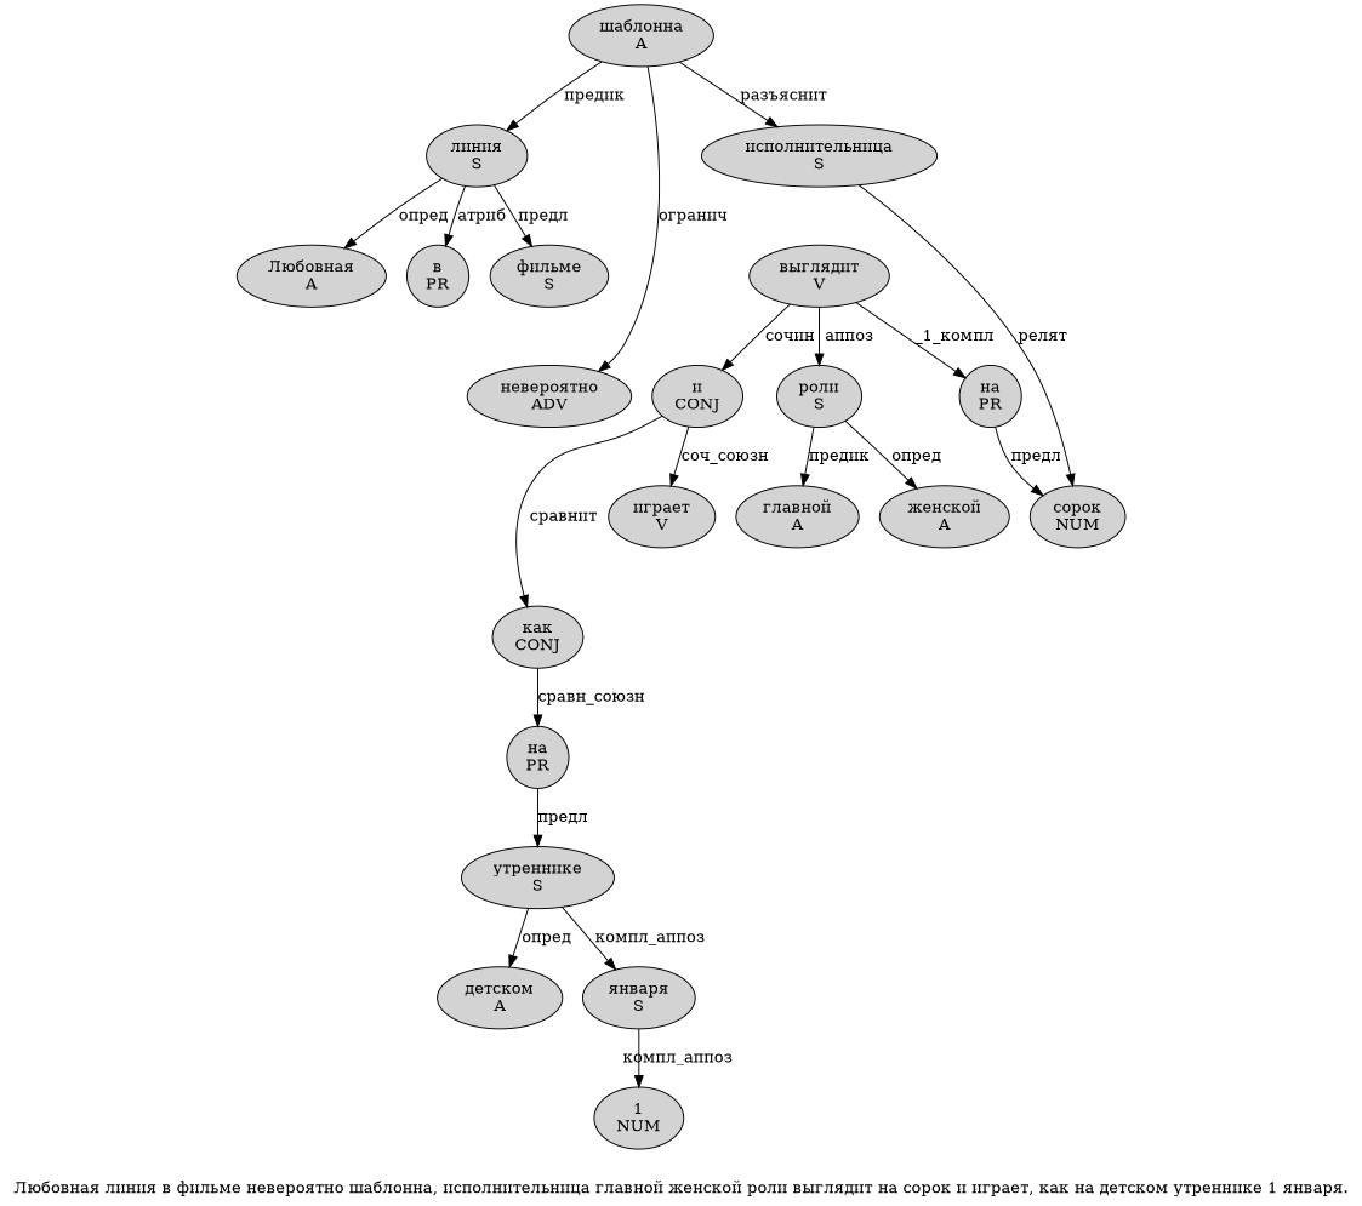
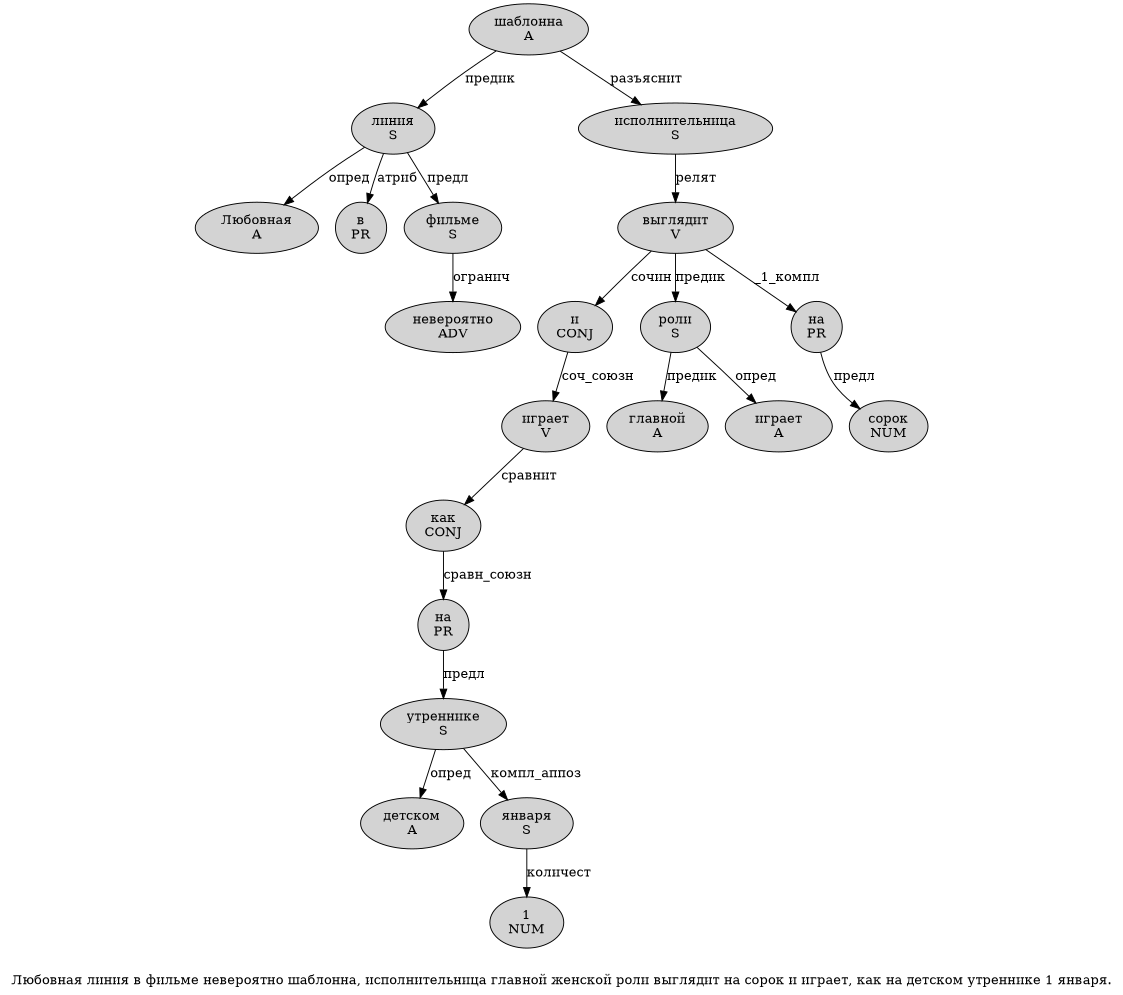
  digraph {
    label="Любовная линия в фильме невероятно шаблонна, исполнительница главной женской роли выглядит на сорок и играет, как на детском утреннике 1 января."
    node [fillcolor=lightgray penwidth=1 shape=ellipse style=filled]
    n1 [label="Любовная\nA"]
    n2 [label="линия\nS"]
    n3 [label="в\nPR"]
    n4 [label="фильме\nS"]
    n5 [label="невероятно\nADV"]
    n6 [label="шаблонна\nA"]
    n7 [label="исполнительница\nS"]
    n8 [label="выглядит\nV"]
    n9 [label="роли\nS"]
    n10 [label="на\nPR"]
    n11 [label="и\nCONJ"]
    n12 [label="главной\nA"]
-   n13 [label="женской\nA"]
+   n13 [label="играет\nA"]
    n14 [label="сорок\nNUM"]
    n15 [label="играет\nV"]
    n16 [label="как\nCONJ"]
    n17 [label="на\nPR"]
    n18 [label="утреннике\nS"]
    n19 [label="детском\nA"]
    n20 [label="января\nS"]
    n21 [label="1\nNUM"]
    n2 -> n1 [label="опред"]
    n2 -> n3 [label="атриб"]
    n2 -> n4 [label="предл"]
    n6 -> n2 [label="предик"]
-   n6 -> n5 [label="огранич"]
+   n4 -> n5 [label="огранич"]
    n6 -> n7 [label="разъяснит"]
-   n7 -> n14 [label="релят"]
-   n8 -> n9 [label="аппоз"]
+   n7 -> n8 [label="релят"]
+   n8 -> n9 [label="предик"]
    n8 -> n10 [label="_1_компл"]
    n8 -> n11 [label="сочин"]
    n9 -> n12 [label="предик"]
    n9 -> n13 [label="опред"]
    n10 -> n14 [label="предл"]
    n11 -> n15 [label="соч_союзн"]
-   n11 -> n16 [label="сравнит"]
+   n15 -> n16 [label="сравнит"]
    n16 -> n17 [label="сравн_союзн"]
    n17 -> n18 [label="предл"]
    n18 -> n19 [label="опред"]
    n18 -> n20 [label="компл_аппоз"]
-   n20 -> n21 [label="компл_аппоз"]
+   n20 -> n21 [label="количест"]
  }
